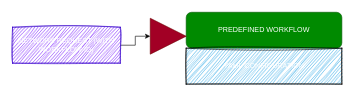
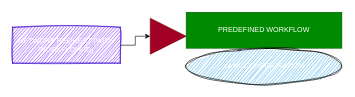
  <mxCell id="0" />
  <mxCell id="1" parent="0" />
  <mxCell id="2" value="" style="group" vertex="1" connectable="0" parent="1"><mxGeometry x="310" y="20" width="260" height="120" as="geometry" /></mxCell>
- <mxCell id="3" value="PREDEFINED WORKFLOW" style="whiteSpace=wrap;html=1;fillColor=#008a00;fontColor=#ffffff;strokeColor=#005700;rounded=1;" vertex="1" parent="2"><mxGeometry width="260" height="60" as="geometry" /></mxCell>
- <mxCell id="4" value="YAML CONFIGURATION" style="rounded=0;whiteSpace=wrap;html=1;fillColor=#1ba1e2;fontColor=#ffffff;strokeColor=default;gradientColor=none;sketch=1;curveFitting=1;jiggle=2;" vertex="1" parent="2"><mxGeometry y="60" width="260" height="60" as="geometry" /></mxCell>
+ <mxCell id="3" value="PREDEFINED WORKFLOW" style="rounded=0;whiteSpace=wrap;html=1;fillColor=#008a00;fontColor=#ffffff;strokeColor=#005700;" vertex="1" parent="2"><mxGeometry width="260" height="60" as="geometry" /></mxCell>
+ <mxCell id="4" value="YAML CONFIGURATION" style="ellipse;whiteSpace=wrap;html=1;fillColor=#1ba1e2;fontColor=#ffffff;strokeColor=default;gradientColor=none;sketch=1;curveFitting=1;jiggle=2;" vertex="1" parent="2"><mxGeometry y="60" width="260" height="60" as="geometry" /></mxCell>
  <mxCell id="5" value="" style="triangle;whiteSpace=wrap;html=1;fillColor=#a20025;fontColor=#ffffff;strokeColor=#6F0000;" vertex="1" parent="1"><mxGeometry x="250" y="30" width="60" height="60" as="geometry" /></mxCell>
  <mxCell id="6" style="edgeStyle=orthogonalEdgeStyle;rounded=0;orthogonalLoop=1;jettySize=auto;html=1;entryX=0;entryY=0.5;entryDx=0;entryDy=0;" edge="1" parent="1" source="7" target="5"><mxGeometry relative="1" as="geometry" /></mxCell>
  <mxCell id="7" value="NETWORK REQUEST (WITH WORKFLOW ID)" style="text;html=1;align=center;verticalAlign=middle;whiteSpace=wrap;rounded=0;strokeColor=#3700CC;fillColor=#6a00ff;sketch=1;curveFitting=1;jiggle=2;fontColor=#ffffff;" vertex="1" parent="1"><mxGeometry x="20" y="45" width="180" height="60" as="geometry" /></mxCell>
